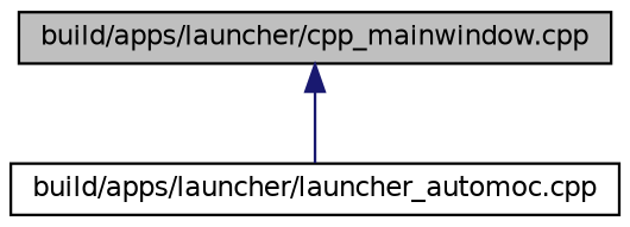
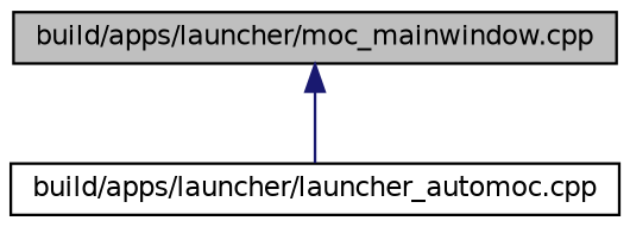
  digraph {
    node [color=black fontname=Helvetica fontsize=10 shape=record style=filled]
-   n1 [fillcolor=grey75 fontcolor=black height=0.2 label="build/apps/launcher/cpp_mainwindow.cpp" width=0.4]
+   n1 [fillcolor=grey75 fontcolor=black height=0.2 label="build/apps/launcher/moc_mainwindow.cpp" width=0.4]
    n2 [fillcolor=white height=0.2 label="build/apps/launcher/launcher_automoc.cpp" width=0.4]
    n1 -> n2 [color=midnightblue dir=back fontname=Helvetica fontsize=10 labelfontname=Helvetica labelfontsize=10 style=solid]
  }
